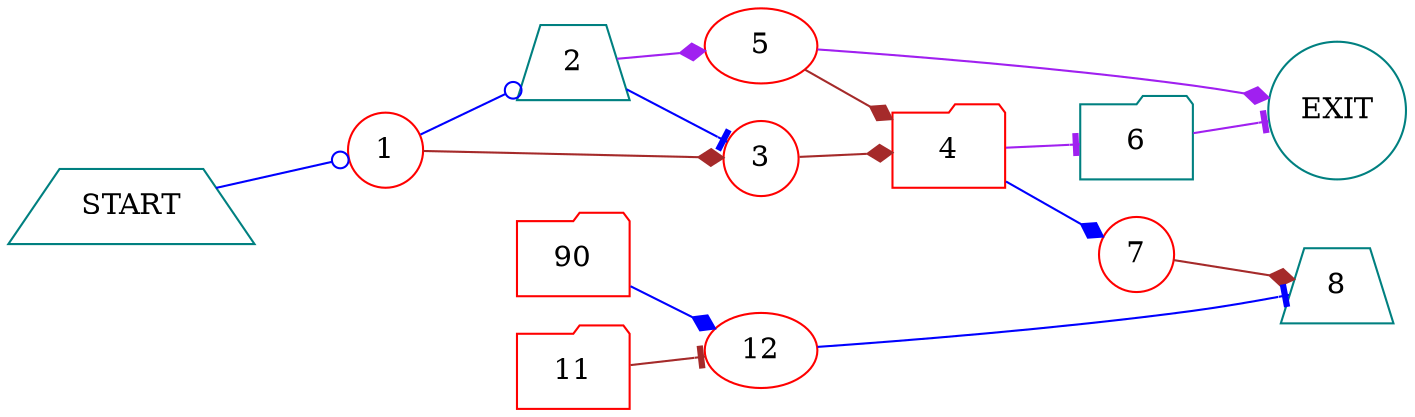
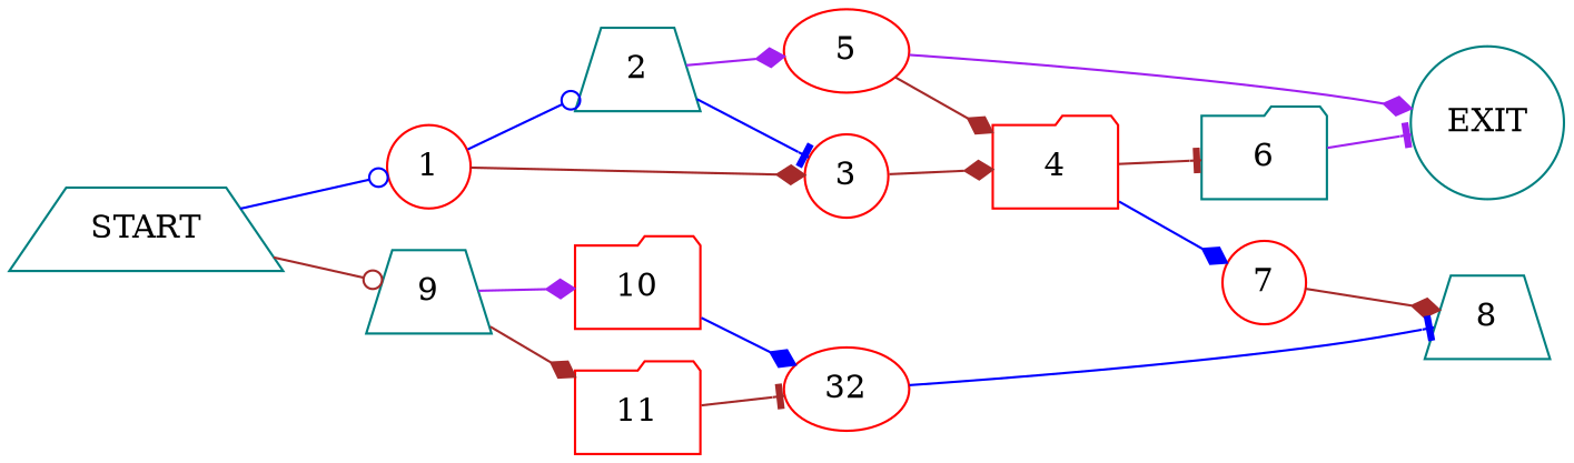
  digraph {
    rankdir=LR
    node [color=red shape=trapezium]
    edge [arrowhead=diamond color=brown]
    n1 [color=teal label=START]
    1 [shape=circle]
+   9 [color=teal]
    2 [color=teal]
    3 [shape=circle]
-   10 [shape=folder label=90]
+   10 [shape=folder]
    11 [shape=folder]
    n8 [color=teal label=EXIT shape=circle]
    5 [shape=ellipse]
    4 [shape=folder]
    6 [color=teal shape=folder]
    7 [shape=circle]
    8 [color=teal]
-   12 [shape=ellipse]
+   12 [shape=ellipse label=32]
    n1 -> 1 [arrowhead=odot color=blue]
+   n1 -> 9 [arrowhead=odot]
    1 -> 2 [arrowhead=odot color=blue]
    1 -> 3
+   9 -> 10 [color=purple]
+   9 -> 11
    2 -> 3 [arrowhead=tee color=blue]
    2 -> 5 [color=purple]
    3 -> 4
    10 -> 12 [color=blue]
    11 -> 12 [arrowhead=tee]
    5 -> n8 [color=purple]
    5 -> 4
-   4 -> 6 [arrowhead=tee color=purple]
+   4 -> 6 [arrowhead=tee]
    4 -> 7 [color=blue]
    6 -> n8 [arrowhead=tee color=purple]
    7 -> 8
    12 -> 8 [arrowhead=tee color=blue]
  }
